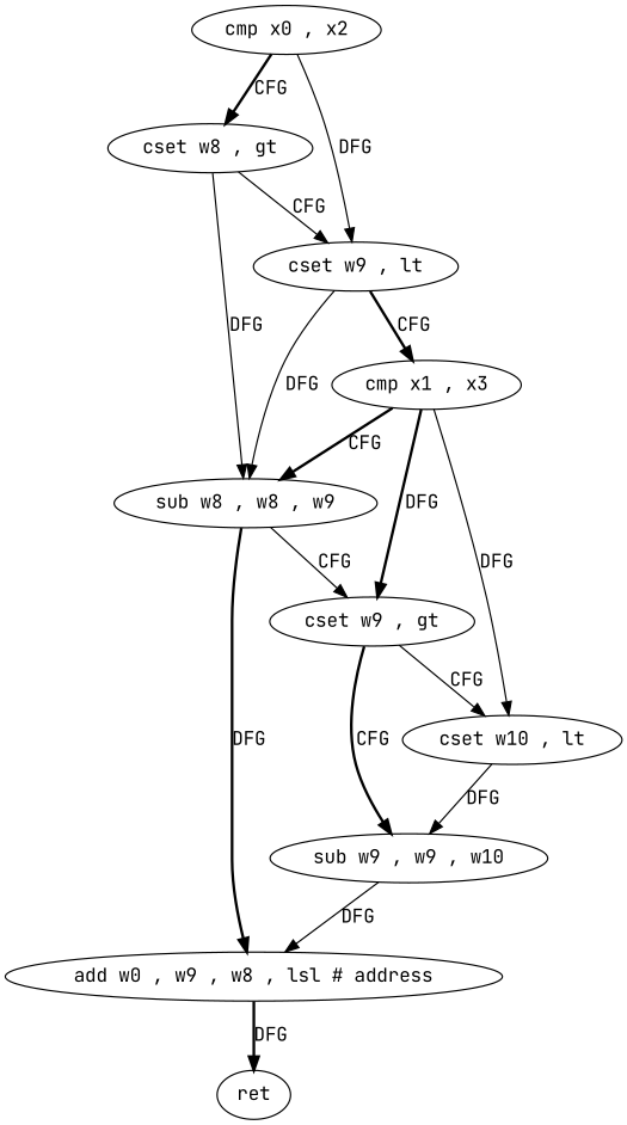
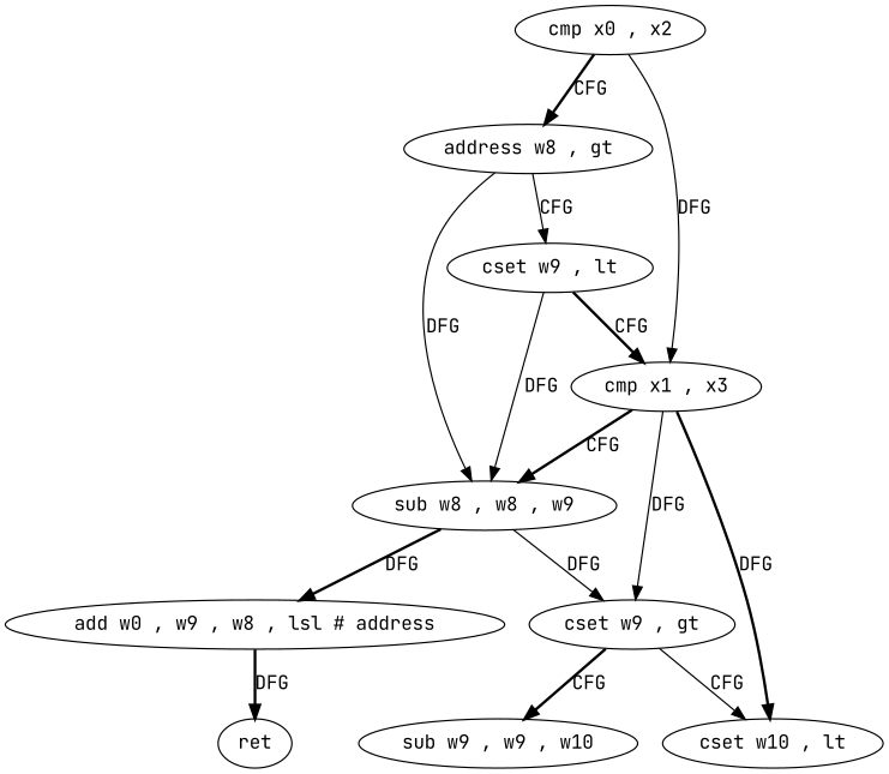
  digraph {
    fontname="JetBrains Mono"
    node [fontname="JetBrains Mono"]
    edge [fontname="JetBrains Mono" style=solid]
    n1 [label="cmp x0 , x2"]
-   n2 [label="cset w8 , gt"]
+   n2 [label="address w8 , gt"]
    n3 [label="cset w9 , lt"]
    n4 [label="sub w8 , w8 , w9"]
    n5 [label="cmp x1 , x3"]
    n6 [label="cset w9 , gt"]
    n7 [label="add w0 , w9 , w8 , lsl # address"]
    n8 [label="cset w10 , lt"]
    n9 [label="sub w9 , w9 , w10"]
    n10 [label=ret]
    n1 -> n2 [label=CFG style=bold]
-   n1 -> n3 [label=DFG]
+   n1 -> n5 [label=DFG]
    n2 -> n3 [label=CFG]
    n2 -> n4 [label=DFG]
    n3 -> n4 [label=DFG]
    n3 -> n5 [label=CFG style=bold]
-   n4 -> n6 [label=CFG]
+   n4 -> n6 [label=DFG]
    n4 -> n7 [label=DFG style=bold]
    n5 -> n4 [label=CFG style=bold]
-   n5 -> n6 [label=DFG style=bold]
-   n5 -> n8 [label=DFG]
+   n5 -> n6 [label=DFG]
+   n5 -> n8 [label=DFG style=bold]
    n6 -> n8 [label=CFG]
    n6 -> n9 [label=CFG style=bold]
    n7 -> n10 [label=DFG style=bold]
-   n8 -> n9 [label=DFG]
-   n9 -> n7 [label=DFG]
  }
